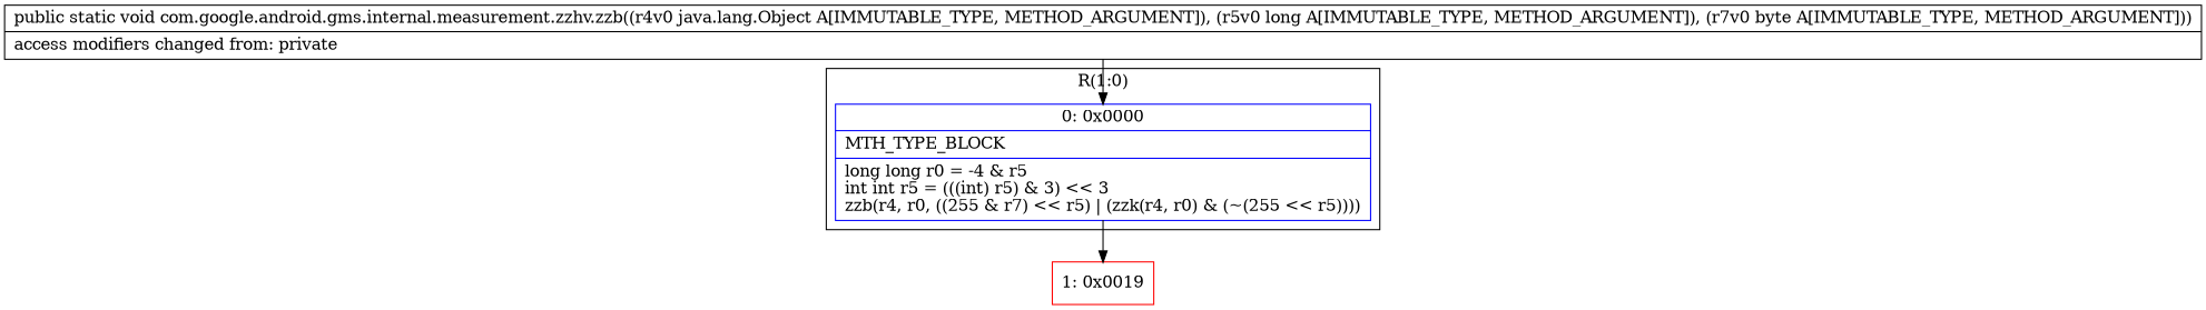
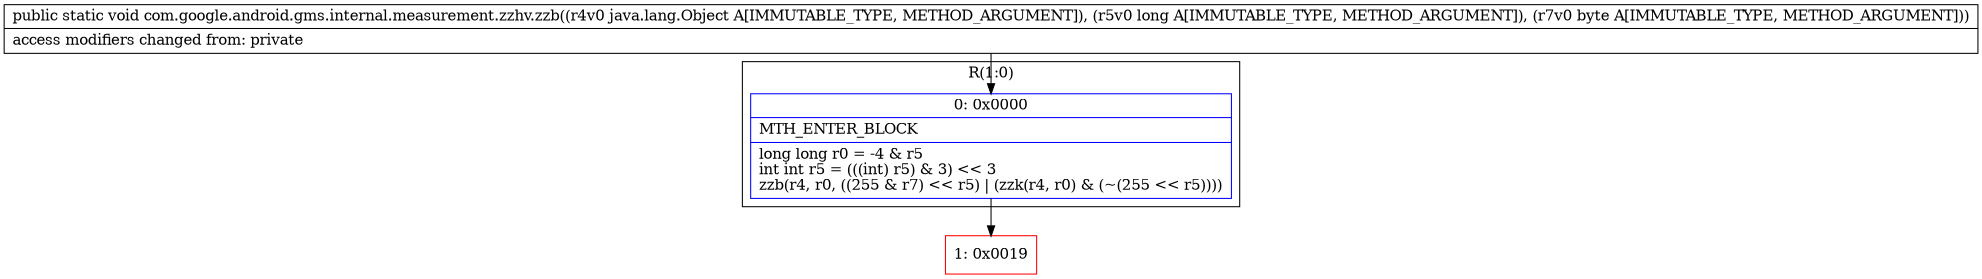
  digraph {
    node [shape=record]
-   n1 [color=blue label="{0\:\ 0x0000|MTH_TYPE_BLOCK\l|long long r0 = \-4 & r5\lint int r5 = (((int) r5) & 3) \<\< 3\lzzb(r4, r0, ((255 & r7) \<\< r5) \| (zzk(r4, r0) & (~(255 \<\< r5))))\l}"]
+   n1 [color=blue label="{0\:\ 0x0000|MTH_ENTER_BLOCK\l|long long r0 = \-4 & r5\lint int r5 = (((int) r5) & 3) \<\< 3\lzzb(r4, r0, ((255 & r7) \<\< r5) \| (zzk(r4, r0) & (~(255 \<\< r5))))\l}"]
    n2 [color=red label="{1\:\ 0x0019}"]
    n3 [label="{public static void com.google.android.gms.internal.measurement.zzhv.zzb((r4v0 java.lang.Object A[IMMUTABLE_TYPE, METHOD_ARGUMENT]), (r5v0 long A[IMMUTABLE_TYPE, METHOD_ARGUMENT]), (r7v0 byte A[IMMUTABLE_TYPE, METHOD_ARGUMENT]))  | access modifiers changed from: private\l}"]
    subgraph cluster_1 {
      label="R(1:0)"
      n1
    }
    n1 -> n2
    n3 -> n1
  }
